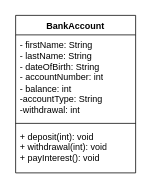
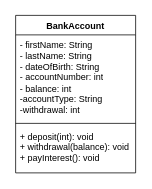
  <mxCell id="0" />
  <mxCell id="1" parent="0" />
  <mxCell id="2" value="BankAccount" style="swimlane;fontStyle=1;align=center;verticalAlign=top;childLayout=stackLayout;horizontal=1;startSize=26;horizontalStack=0;resizeParent=1;resizeParentMax=0;resizeLast=0;collapsible=1;marginBottom=0;whiteSpace=wrap;html=1;" vertex="1" parent="1"><mxGeometry x="20" y="20" width="160" height="210" as="geometry" /></mxCell>
  <mxCell id="3" value="- firstName: String&lt;br&gt;- lastName: String&lt;br&gt;- dateOfBirth: String&lt;br&gt;- accountNumber: int&lt;br&gt;- balance: int&lt;br&gt;-accountType: String&lt;br&gt;-withdrawal: int" style="text;strokeColor=none;fillColor=none;align=left;verticalAlign=top;spacingLeft=4;spacingRight=4;overflow=hidden;rotatable=0;points=[[0,0.5],[1,0.5]];portConstraint=eastwest;whiteSpace=wrap;html=1;" vertex="1" parent="2"><mxGeometry y="26" width="160" height="114" as="geometry" /></mxCell>
  <mxCell id="4" value="" style="line;strokeWidth=1;fillColor=none;align=left;verticalAlign=middle;spacingTop=-1;spacingLeft=3;spacingRight=3;rotatable=0;labelPosition=right;points=[];portConstraint=eastwest;strokeColor=inherit;" vertex="1" parent="2"><mxGeometry y="140" width="160" height="8" as="geometry" /></mxCell>
- <mxCell id="5" value="+ deposit(int): void&lt;br&gt;+ withdrawal(int): void&lt;br&gt;+ payInterest(): void" style="text;strokeColor=none;fillColor=none;align=left;verticalAlign=top;spacingLeft=4;spacingRight=4;overflow=hidden;rotatable=0;points=[[0,0.5],[1,0.5]];portConstraint=eastwest;whiteSpace=wrap;html=1;" vertex="1" parent="2"><mxGeometry y="148" width="160" height="62" as="geometry" /></mxCell>
+ <mxCell id="5" value="+ deposit(int): void&lt;br&gt;+ withdrawal(balance): void&lt;br&gt;+ payInterest(): void" style="text;strokeColor=none;fillColor=none;align=left;verticalAlign=top;spacingLeft=4;spacingRight=4;overflow=hidden;rotatable=0;points=[[0,0.5],[1,0.5]];portConstraint=eastwest;whiteSpace=wrap;html=1;" vertex="1" parent="2"><mxGeometry y="148" width="160" height="62" as="geometry" /></mxCell>
